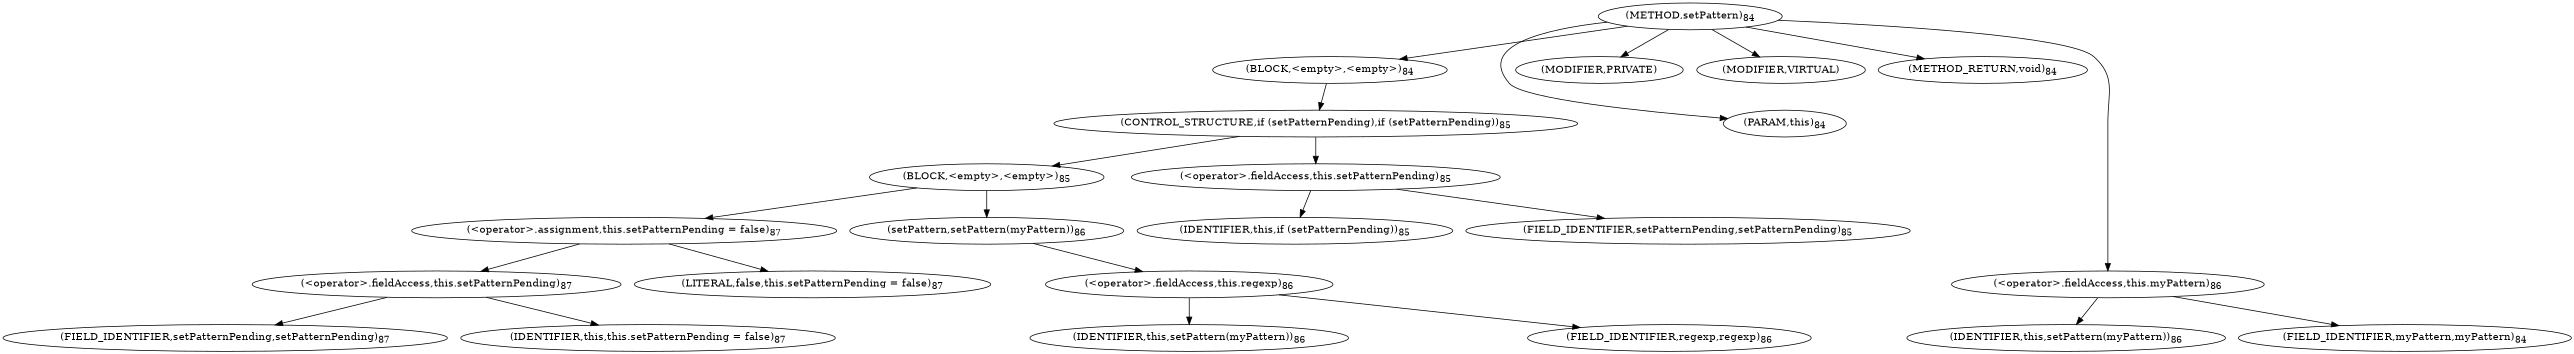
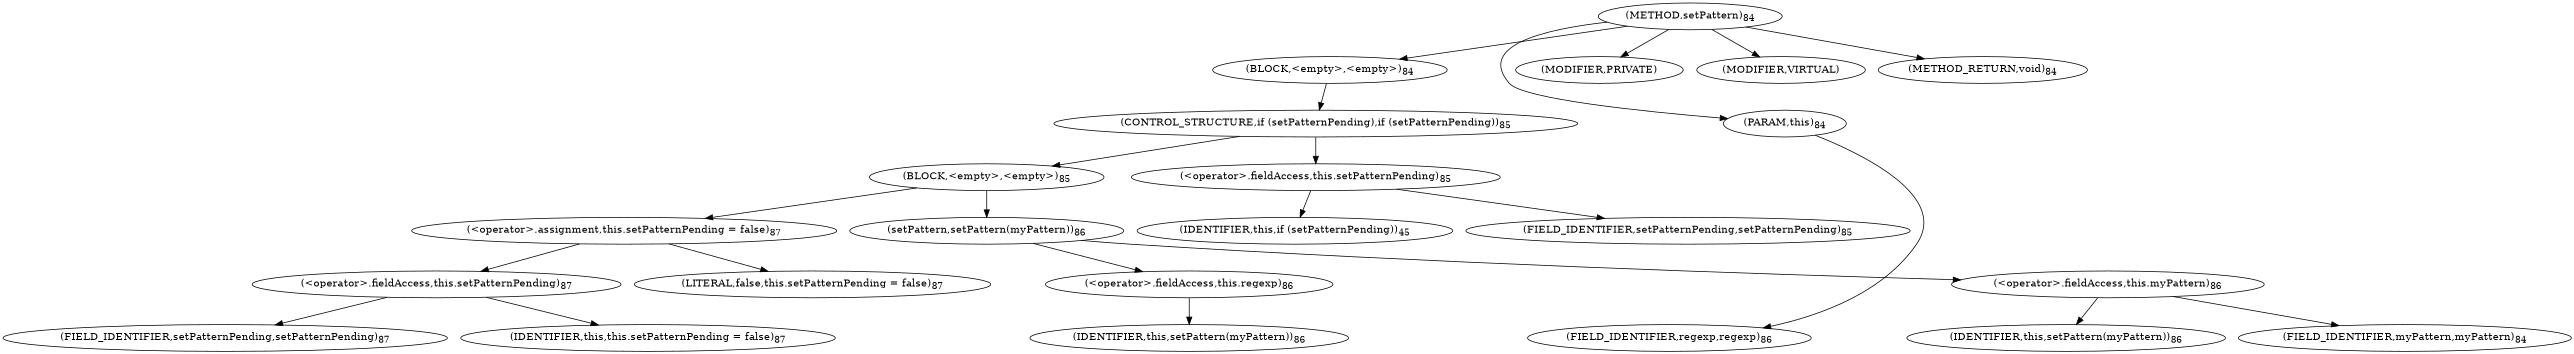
  digraph {
    n1 [label=<(METHOD,setPattern)<SUB>84</SUB>>]
    n2 [label=<(PARAM,this)<SUB>84</SUB>>]
    n3 [label=<(BLOCK,&lt;empty&gt;,&lt;empty&gt;)<SUB>84</SUB>>]
    n4 [label=<(MODIFIER,PRIVATE)>]
    n5 [label=<(MODIFIER,VIRTUAL)>]
    n6 [label=<(METHOD_RETURN,void)<SUB>84</SUB>>]
    n7 [label=<(CONTROL_STRUCTURE,if (setPatternPending),if (setPatternPending))<SUB>85</SUB>>]
    n8 [label=<(&lt;operator&gt;.fieldAccess,this.setPatternPending)<SUB>85</SUB>>]
    n9 [label=<(BLOCK,&lt;empty&gt;,&lt;empty&gt;)<SUB>85</SUB>>]
-   n10 [label=<(IDENTIFIER,this,if (setPatternPending))<SUB>85</SUB>>]
+   n10 [label=<(IDENTIFIER,this,if (setPatternPending))<SUB>45</SUB>>]
    n11 [label=<(FIELD_IDENTIFIER,setPatternPending,setPatternPending)<SUB>85</SUB>>]
    n12 [label=<(setPattern,setPattern(myPattern))<SUB>86</SUB>>]
    n13 [label=<(&lt;operator&gt;.assignment,this.setPatternPending = false)<SUB>87</SUB>>]
    n14 [label=<(&lt;operator&gt;.fieldAccess,this.regexp)<SUB>86</SUB>>]
    n15 [label=<(&lt;operator&gt;.fieldAccess,this.myPattern)<SUB>86</SUB>>]
    n16 [label=<(&lt;operator&gt;.fieldAccess,this.setPatternPending)<SUB>87</SUB>>]
    n17 [label=<(LITERAL,false,this.setPatternPending = false)<SUB>87</SUB>>]
    n18 [label=<(IDENTIFIER,this,setPattern(myPattern))<SUB>86</SUB>>]
    n19 [label=<(FIELD_IDENTIFIER,regexp,regexp)<SUB>86</SUB>>]
    n20 [label=<(IDENTIFIER,this,setPattern(myPattern))<SUB>86</SUB>>]
    n21 [label=<(FIELD_IDENTIFIER,myPattern,myPattern)<SUB>84</SUB>>]
    n22 [label=<(IDENTIFIER,this,this.setPatternPending = false)<SUB>87</SUB>>]
    n23 [label=<(FIELD_IDENTIFIER,setPatternPending,setPatternPending)<SUB>87</SUB>>]
    n1 -> n2
    n1 -> n3
    n1 -> n4
    n1 -> n5
    n1 -> n6
    n3 -> n7
    n7 -> n8
    n7 -> n9
    n8 -> n10
    n8 -> n11
    n9 -> n12
    n9 -> n13
    n12 -> n14
-   n1 -> n15
+   n12 -> n15
    n13 -> n16
    n13 -> n17
    n14 -> n18
-   n14 -> n19
+   n2 -> n19
    n15 -> n20
    n15 -> n21
    n16 -> n22
    n16 -> n23
  }
